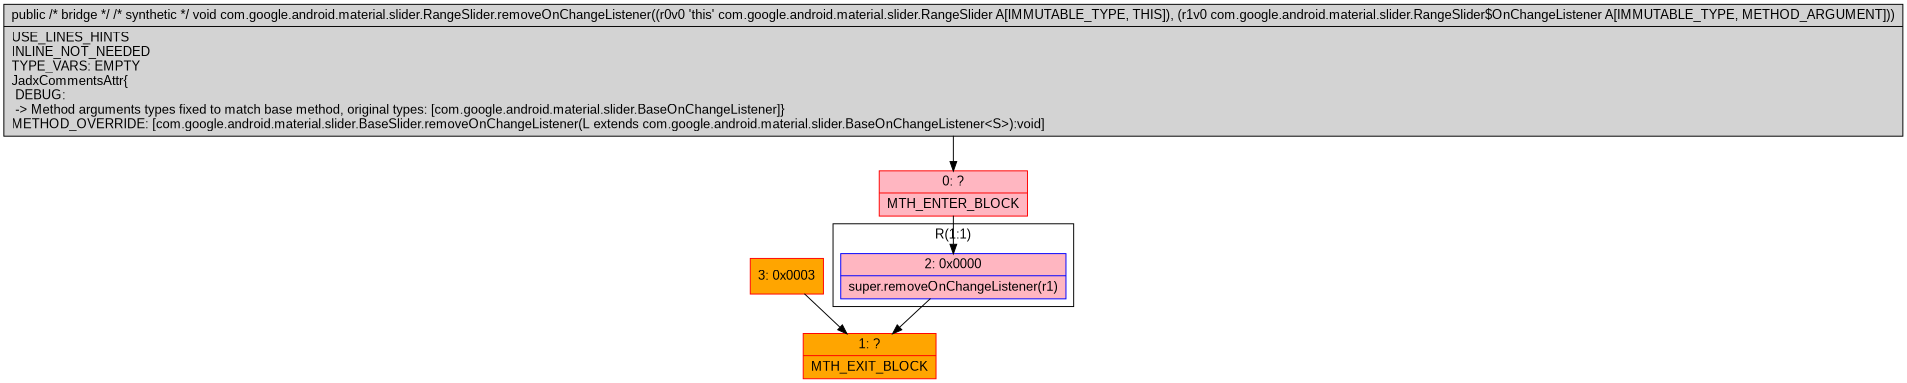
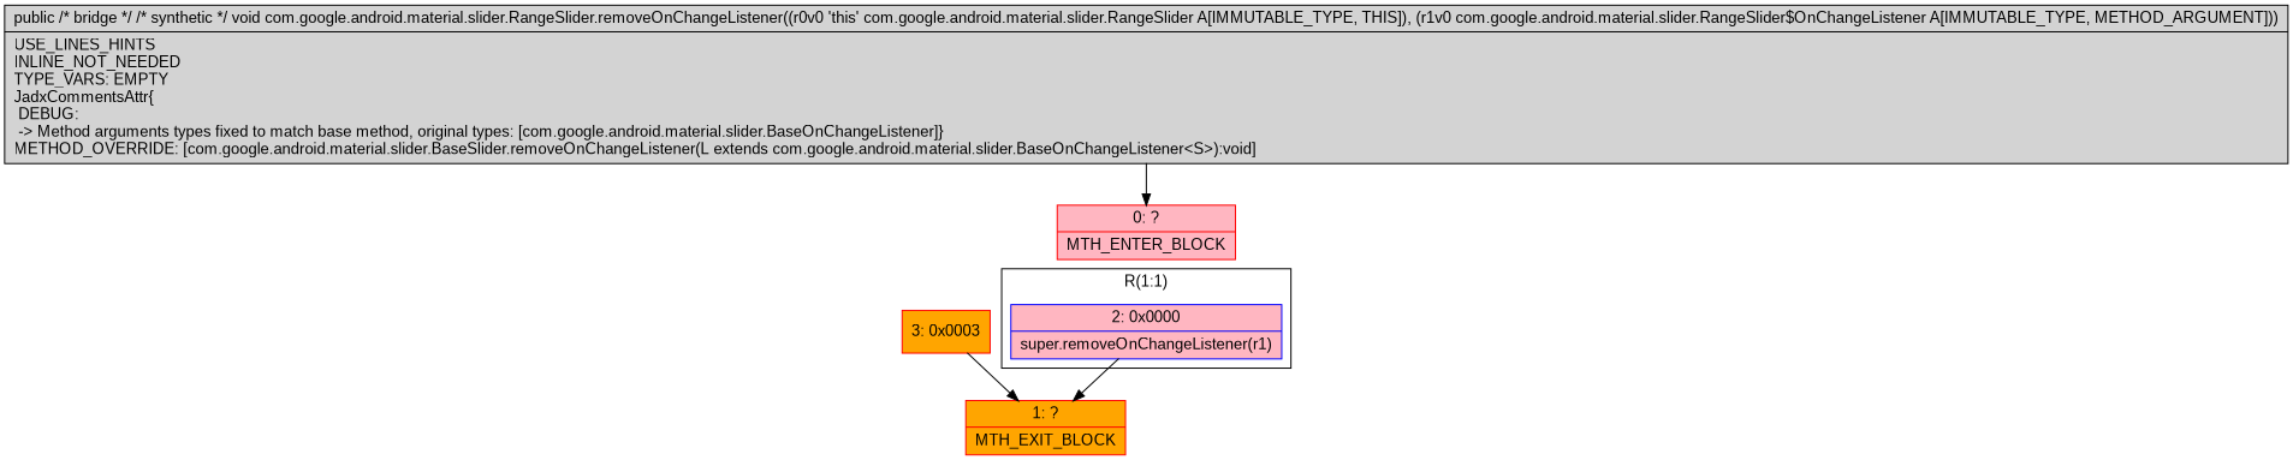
  digraph {
    fontname="Liberation Sans"
    node [color=red fillcolor=lightpink fontname="Liberation Sans" shape=record style=filled]
    edge [fontname="Liberation Sans"]
    n1 [color=blue label="{2\:\ 0x0000|super.removeOnChangeListener(r1)\l}"]
    n2 [fillcolor=orange label="{1\:\ ?|MTH_EXIT_BLOCK\l}"]
    n3 [fillcolor=orange label="{3\:\ 0x0003}"]
    n4 [label="{0\:\ ?|MTH_ENTER_BLOCK\l}"]
    n5 [fillcolor=lightgrey label="{public \/* bridge *\/ \/* synthetic *\/ void com.google.android.material.slider.RangeSlider.removeOnChangeListener((r0v0 'this' com.google.android.material.slider.RangeSlider A[IMMUTABLE_TYPE, THIS]), (r1v0 com.google.android.material.slider.RangeSlider$OnChangeListener A[IMMUTABLE_TYPE, METHOD_ARGUMENT]))  | USE_LINES_HINTS\lINLINE_NOT_NEEDED\lTYPE_VARS: EMPTY\lJadxCommentsAttr\{\l DEBUG: \l \-\> Method arguments types fixed to match base method, original types: [com.google.android.material.slider.BaseOnChangeListener]\}\lMETHOD_OVERRIDE: [com.google.android.material.slider.BaseSlider.removeOnChangeListener(L extends com.google.android.material.slider.BaseOnChangeListener\<S\>):void]\l}" color=""]
    subgraph cluster_1 {
      label="R(1:1)"
      n1
    }
    n1 -> n2
    n3 -> n2
-   n4 -> n1
    n5 -> n4
  }
